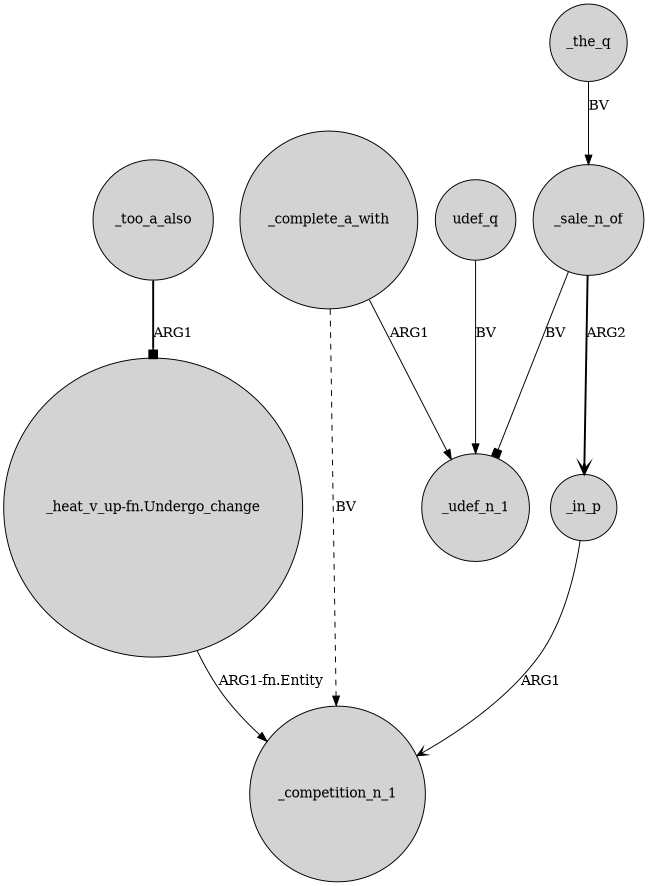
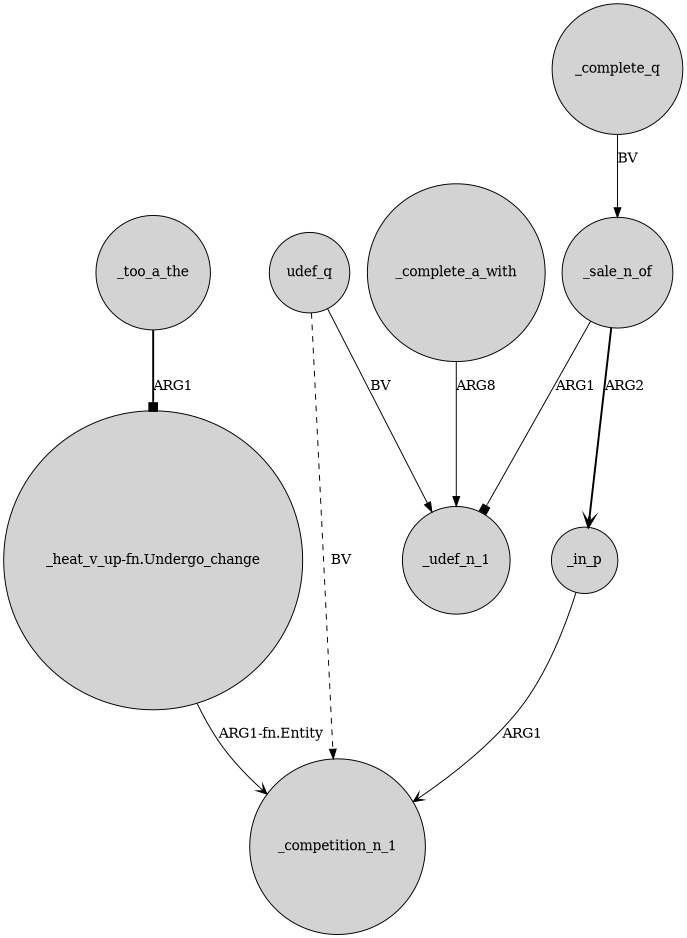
  digraph {
    node [shape=circle style=filled]
    edge [arrowhead=normal style=solid]
    n1 [label=_udef_n_1]
    _sale_n_of
    _in_p
    "_heat_v_up-fn.Undergo_change"
    _competition_n_1
    udef_q
-   _the_q
+   _the_q [label=_complete_q]
    _complete_a_with
-   _too_a_also
-   _sale_n_of -> n1 [arrowhead=box label=BV]
+   _too_a_also [label=_too_a_the]
+   _sale_n_of -> n1 [arrowhead=box label=ARG1]
    _sale_n_of -> _in_p [arrowhead=vee label=ARG2 style=bold]
    _in_p -> _competition_n_1 [arrowhead=vee label=ARG1]
-   "_heat_v_up-fn.Undergo_change" -> _competition_n_1 [label="ARG1-fn.Entity"]
+   "_heat_v_up-fn.Undergo_change" -> _competition_n_1 [arrowhead=vee label="ARG1-fn.Entity"]
    udef_q -> n1 [label=BV]
-   _complete_a_with -> _competition_n_1 [label=BV style=dashed]
+   udef_q -> _competition_n_1 [label=BV style=dashed]
    _the_q -> _sale_n_of [label=BV]
-   _complete_a_with -> n1 [label=ARG1]
+   _complete_a_with -> n1 [label=ARG8]
    _too_a_also -> "_heat_v_up-fn.Undergo_change" [arrowhead=box label=ARG1 style=bold]
  }
